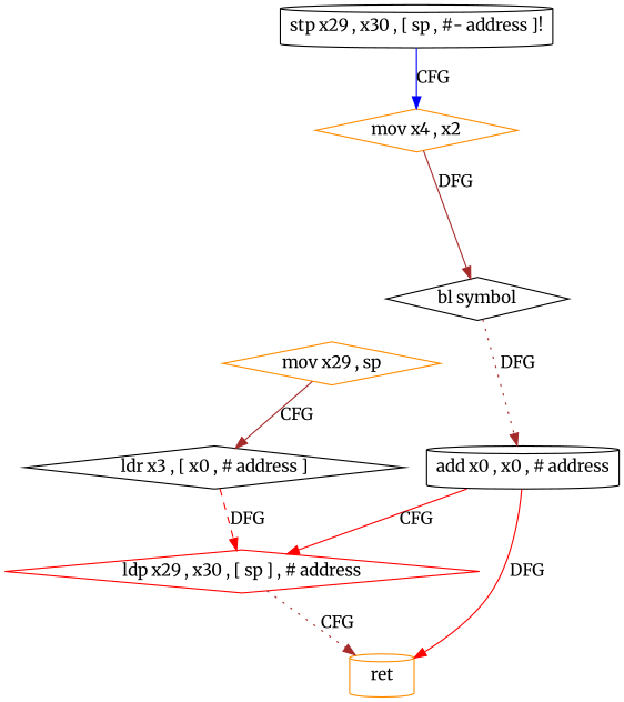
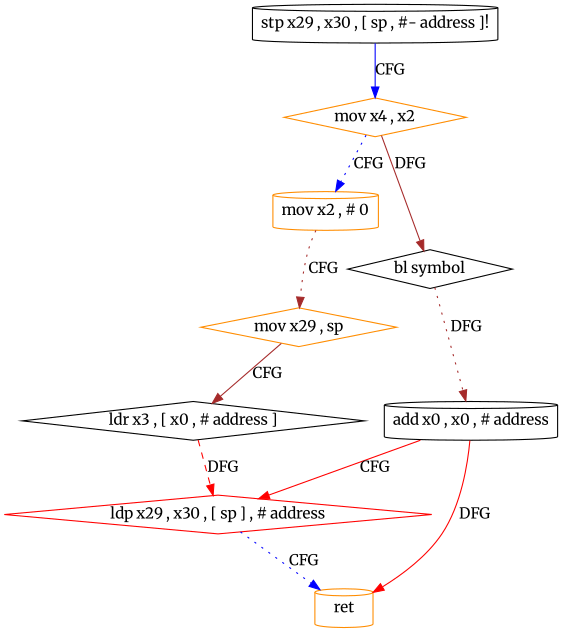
  digraph {
    fontname=Merriweather
    node [color=black fontname=Merriweather shape=diamond]
    edge [color=brown fontname=Merriweather style=solid]
    n1 [label="stp x29 , x30 , [ sp , #- address ]!" shape=cylinder]
    n2 [color=darkorange label="mov x4 , x2"]
+   n3 [color=darkorange label="mov x2 , # 0" shape=cylinder]
    n4 [label="bl symbol"]
    n5 [color=darkorange label="mov x29 , sp"]
    n6 [label="add x0 , x0 , # address" shape=cylinder]
    n7 [label="ldr x3 , [ x0 , # address ]"]
    n8 [color=red label="ldp x29 , x30 , [ sp ] , # address"]
    n9 [color=darkorange label=ret shape=cylinder]
    n1 -> n2 [color=blue label=CFG]
+   n2 -> n3 [color=blue label=CFG style=dotted]
    n2 -> n4 [label=DFG]
+   n3 -> n5 [label=CFG style=dotted]
    n4 -> n6 [label=DFG style=dotted]
    n5 -> n7 [label=CFG]
    n6 -> n8 [color=red label=CFG]
    n6 -> n9 [color=red label=DFG]
    n7 -> n8 [color=red label=DFG style=dashed]
-   n8 -> n9 [label=CFG style=dotted]
+   n8 -> n9 [color=blue label=CFG style=dotted]
  }
